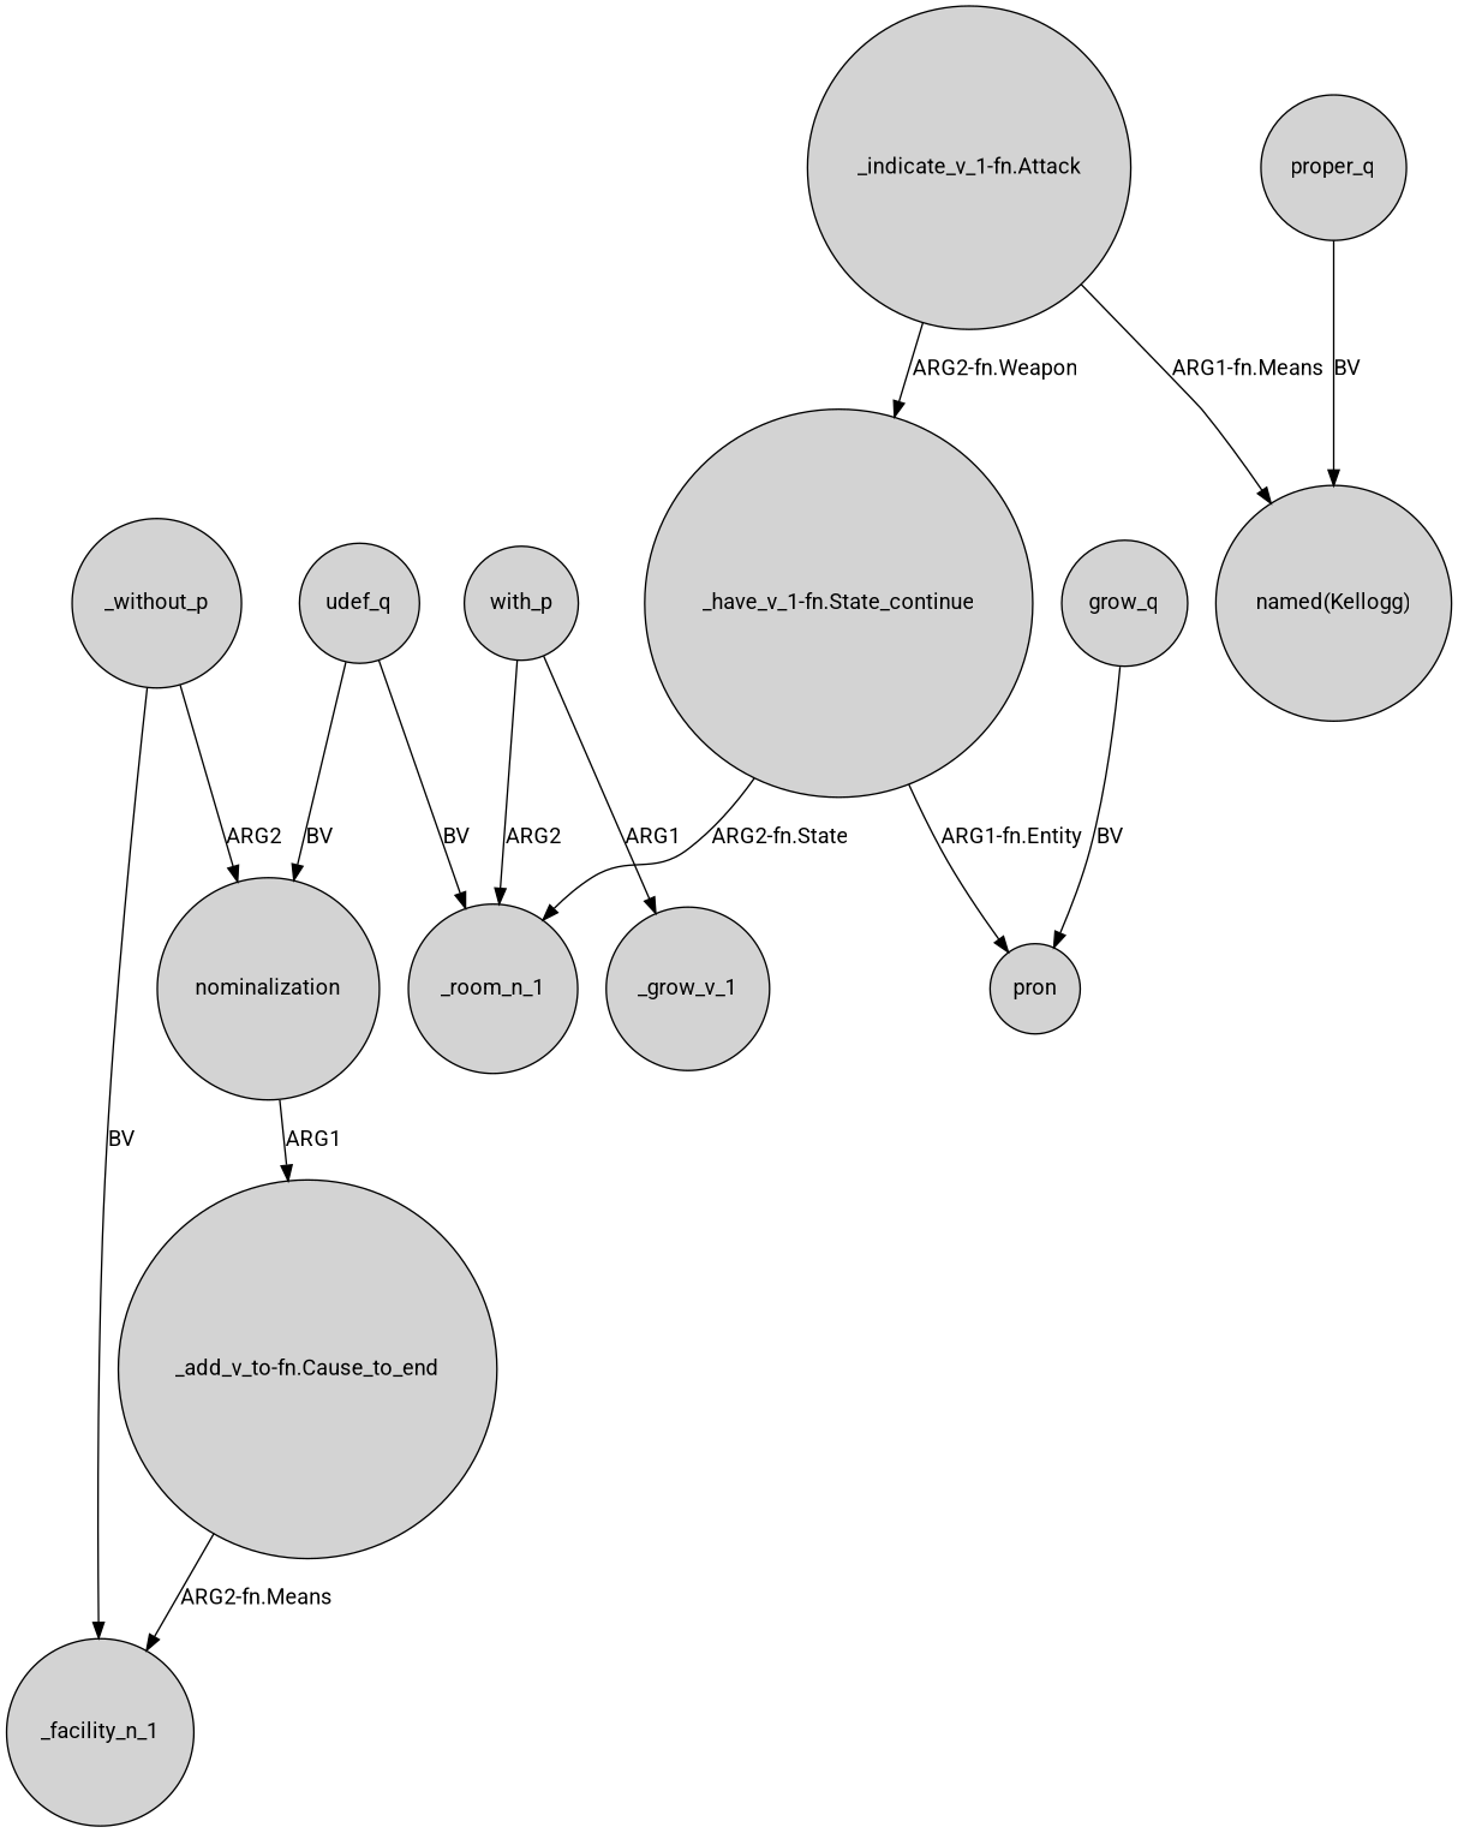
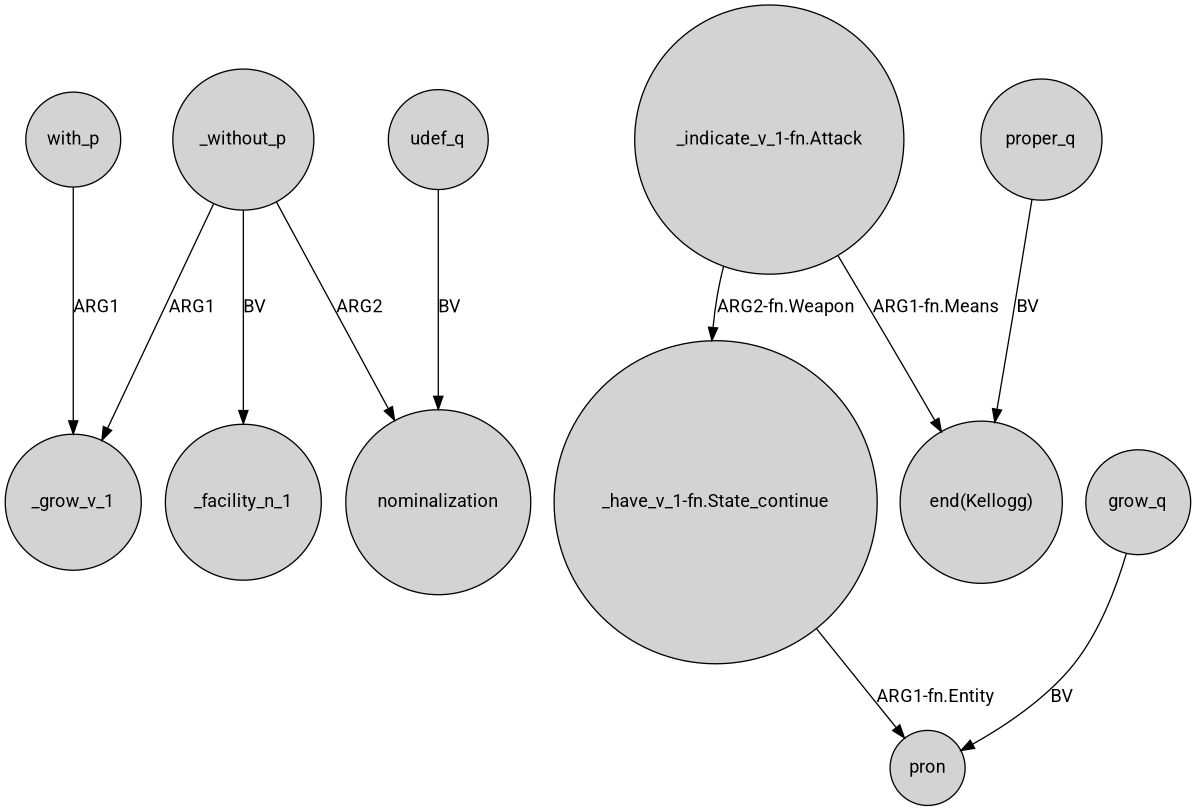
  digraph {
    fontname=Roboto
    node [fontname=Roboto shape=circle style=filled]
    edge [fontname=Roboto]
    _without_p
    _grow_v_1
    nominalization
    _facility_n_1
-   "_add_v_to-fn.Cause_to_end"
    with_p
-   _room_n_1
    "_indicate_v_1-fn.Attack"
    "_have_v_1-fn.State_continue"
-   "named(Kellogg)"
+   "named(Kellogg)" [label="end(Kellogg)"]
    pron
    proper_q
    udef_q
    n14 [label=grow_q]
+   _without_p -> _grow_v_1 [label=ARG1]
    _without_p -> nominalization [label=ARG2]
    _without_p -> _facility_n_1 [label=BV]
-   nominalization -> "_add_v_to-fn.Cause_to_end" [label=ARG1]
-   "_add_v_to-fn.Cause_to_end" -> _facility_n_1 [label="ARG2-fn.Means"]
    with_p -> _grow_v_1 [label=ARG1]
-   with_p -> _room_n_1 [label=ARG2]
    "_indicate_v_1-fn.Attack" -> "_have_v_1-fn.State_continue" [label="ARG2-fn.Weapon"]
    "_indicate_v_1-fn.Attack" -> "named(Kellogg)" [label="ARG1-fn.Means"]
-   "_have_v_1-fn.State_continue" -> _room_n_1 [label="ARG2-fn.State"]
    "_have_v_1-fn.State_continue" -> pron [label="ARG1-fn.Entity"]
    proper_q -> "named(Kellogg)" [label=BV]
    udef_q -> nominalization [label=BV]
-   udef_q -> _room_n_1 [label=BV]
    n14 -> pron [label=BV]
  }
